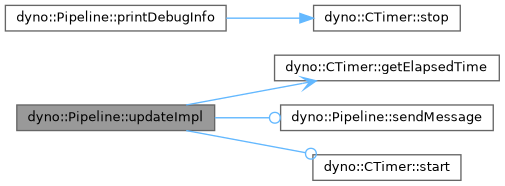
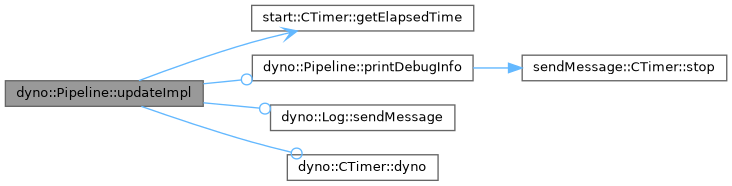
  digraph {
    rankdir=LR
    node [color=grey40 fillcolor=white fontname=Helvetica fontsize=10 shape=box style=filled]
    edge [arrowhead=odot color=steelblue1 fontname=Helvetica fontsize=10 labelfontname=Helvetica labelfontsize=10 style=solid]
    n1 [color=gray40 fillcolor=grey60 fontcolor=black height=0.2 label="dyno::Pipeline::updateImpl" width=0.4]
-   n2 [height=0.2 label="dyno::CTimer::getElapsedTime" width=0.4]
+   n2 [height=0.2 label="start::CTimer::getElapsedTime" width=0.4]
    n3 [height=0.2 label="dyno::Pipeline::printDebugInfo" width=0.4]
-   n4 [height=0.2 label="dyno::Pipeline::sendMessage" width=0.4]
-   n5 [height=0.2 label="dyno::CTimer::start" width=0.4]
-   n6 [height=0.2 label="dyno::CTimer::stop" width=0.4]
+   n4 [height=0.2 label="dyno::Log::sendMessage" width=0.4]
+   n5 [height=0.2 label="dyno::CTimer::dyno" width=0.4]
+   n6 [height=0.2 label="sendMessage::CTimer::stop" width=0.4]
    n1 -> n2 [arrowhead=vee]
+   n1 -> n3
    n1 -> n4
    n1 -> n5
    n3 -> n6 [arrowhead=normal]
  }
